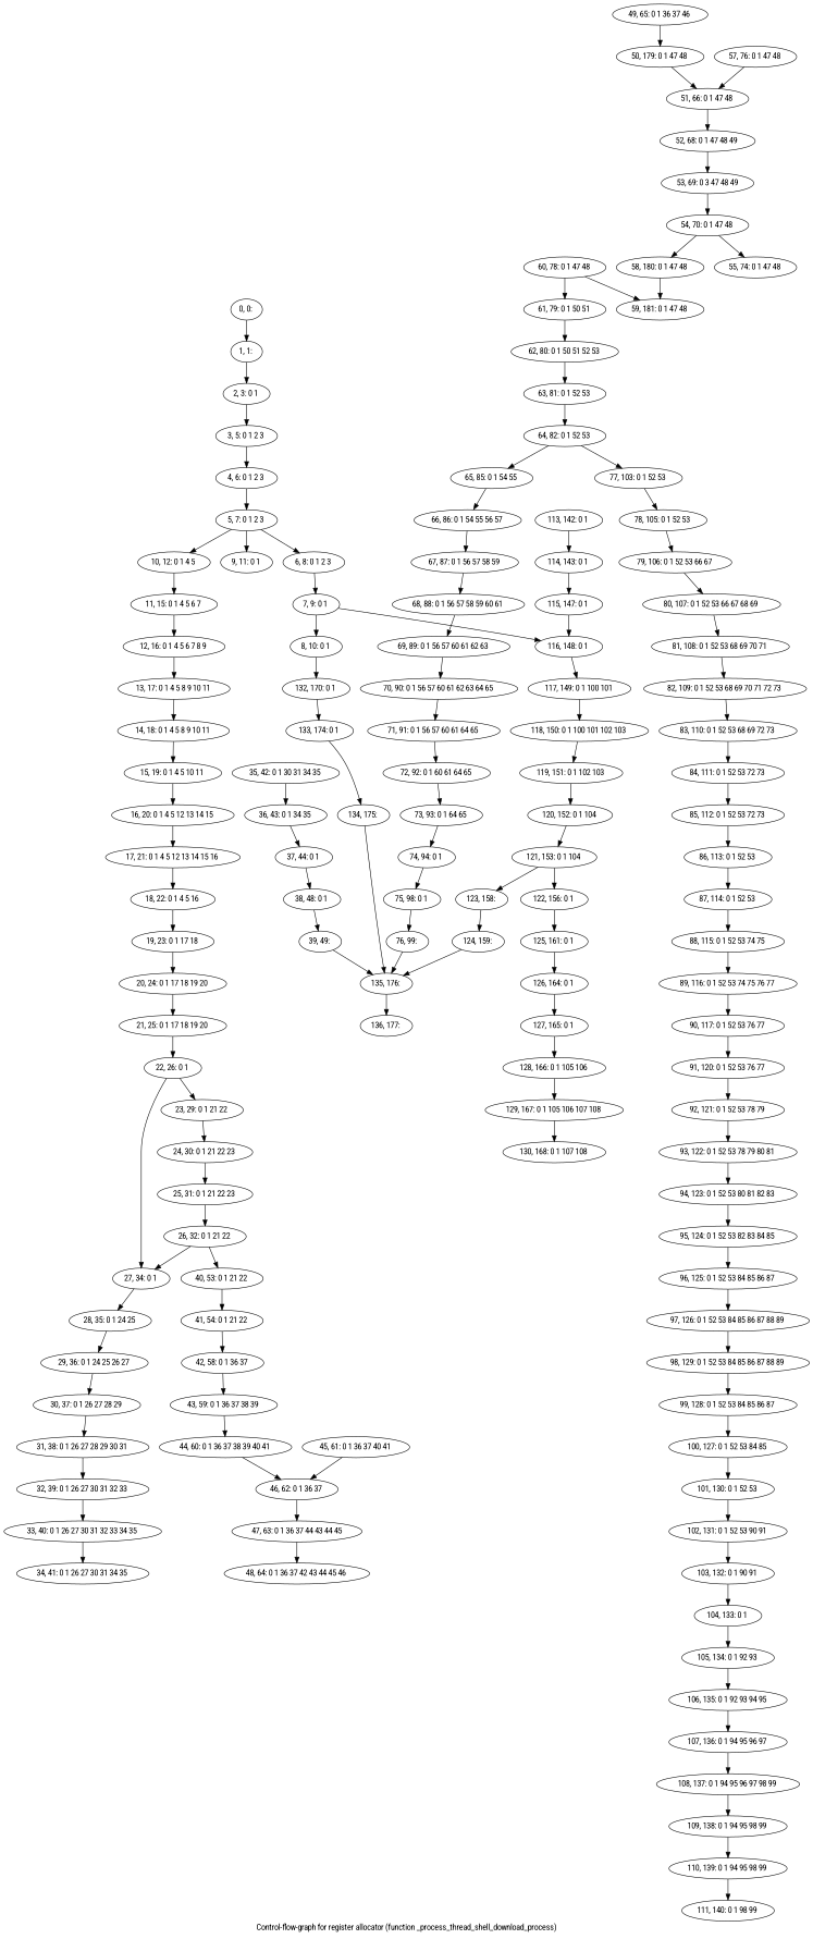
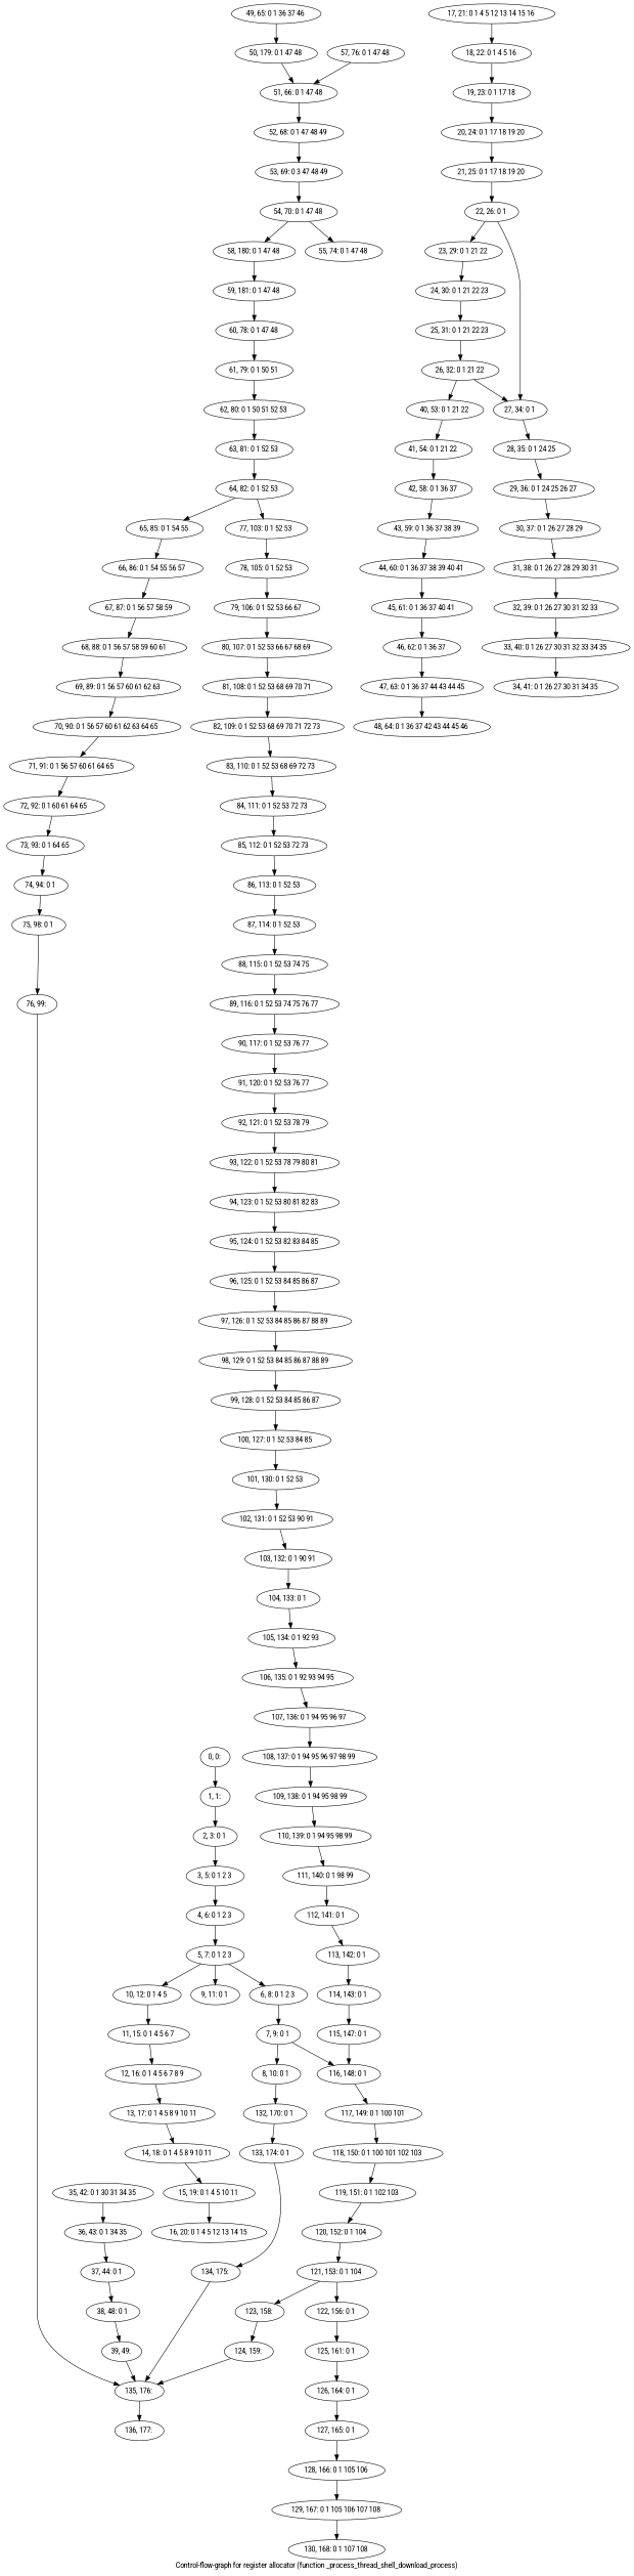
  digraph {
    fontname="Roboto Condensed"
    label="Control-flow-graph for register allocator (function _process_thread_shell_download_process)"
    node [fontname="Roboto Condensed"]
    edge [fontname="Roboto Condensed"]
    n1 [label="0, 0: "]
    n2 [label="1, 1: "]
    n3 [label="2, 3: 0 1 "]
    n4 [label="3, 5: 0 1 2 3 "]
    n5 [label="4, 6: 0 1 2 3 "]
    n6 [label="5, 7: 0 1 2 3 "]
    n7 [label="6, 8: 0 1 2 3 "]
    n8 [label="9, 11: 0 1 "]
    n9 [label="10, 12: 0 1 4 5 "]
    n10 [label="7, 9: 0 1 "]
    n11 [label="8, 10: 0 1 "]
    n12 [label="116, 148: 0 1 "]
    n13 [label="132, 170: 0 1 "]
    n14 [label="117, 149: 0 1 100 101 "]
    n15 [label="133, 174: 0 1 "]
    n16 [label="11, 15: 0 1 4 5 6 7 "]
    n17 [label="12, 16: 0 1 4 5 6 7 8 9 "]
    n18 [label="13, 17: 0 1 4 5 8 9 10 11 "]
    n19 [label="14, 18: 0 1 4 5 8 9 10 11 "]
    n20 [label="15, 19: 0 1 4 5 10 11 "]
    n21 [label="16, 20: 0 1 4 5 12 13 14 15 "]
    n22 [label="17, 21: 0 1 4 5 12 13 14 15 16 "]
    n23 [label="18, 22: 0 1 4 5 16 "]
    n24 [label="19, 23: 0 1 17 18 "]
    n25 [label="20, 24: 0 1 17 18 19 20 "]
    n26 [label="21, 25: 0 1 17 18 19 20 "]
    n27 [label="22, 26: 0 1 "]
    n28 [label="23, 29: 0 1 21 22 "]
    n29 [label="27, 34: 0 1 "]
    n30 [label="24, 30: 0 1 21 22 23 "]
    n31 [label="28, 35: 0 1 24 25 "]
    n32 [label="25, 31: 0 1 21 22 23 "]
    n33 [label="26, 32: 0 1 21 22 "]
    n34 [label="40, 53: 0 1 21 22 "]
    n35 [label="41, 54: 0 1 21 22 "]
    n36 [label="29, 36: 0 1 24 25 26 27 "]
    n37 [label="30, 37: 0 1 26 27 28 29 "]
    n38 [label="31, 38: 0 1 26 27 28 29 30 31 "]
    n39 [label="32, 39: 0 1 26 27 30 31 32 33 "]
    n40 [label="33, 40: 0 1 26 27 30 31 32 33 34 35 "]
    n41 [label="34, 41: 0 1 26 27 30 31 34 35 "]
    n42 [label="35, 42: 0 1 30 31 34 35 "]
    n43 [label="36, 43: 0 1 34 35 "]
    n44 [label="37, 44: 0 1 "]
    n45 [label="38, 48: 0 1 "]
    n46 [label="39, 49: "]
    n47 [label="135, 176: "]
    n48 [label="136, 177: "]
    n49 [label="42, 58: 0 1 36 37 "]
    n50 [label="43, 59: 0 1 36 37 38 39 "]
    n51 [label="44, 60: 0 1 36 37 38 39 40 41 "]
    n52 [label="45, 61: 0 1 36 37 40 41 "]
    n53 [label="46, 62: 0 1 36 37 "]
    n54 [label="47, 63: 0 1 36 37 44 43 44 45"]
    n55 [label="48, 64: 0 1 36 37 42 43 44 45 46 "]
    n56 [label="49, 65: 0 1 36 37 46 "]
    n57 [label="50, 179: 0 1 47 48 "]
    n58 [label="51, 66: 0 1 47 48 "]
    n59 [label="52, 68: 0 1 47 48 49 "]
    n60 [label="53, 69: 0 3 47 48 49"]
    n61 [label="54, 70: 0 1 47 48 "]
    n62 [label="55, 74: 0 1 47 48 "]
    n63 [label="58, 180: 0 1 47 48 "]
    n64 [label="59, 181: 0 1 47 48 "]
    n65 [label="57, 76: 0 1 47 48 "]
    n66 [label="60, 78: 0 1 47 48 "]
    n67 [label="61, 79: 0 1 50 51 "]
    n68 [label="62, 80: 0 1 50 51 52 53 "]
    n69 [label="63, 81: 0 1 52 53 "]
    n70 [label="64, 82: 0 1 52 53 "]
    n71 [label="65, 85: 0 1 54 55 "]
    n72 [label="77, 103: 0 1 52 53 "]
    n73 [label="66, 86: 0 1 54 55 56 57 "]
    n74 [label="78, 105: 0 1 52 53 "]
    n75 [label="67, 87: 0 1 56 57 58 59 "]
    n76 [label="68, 88: 0 1 56 57 58 59 60 61 "]
    n77 [label="69, 89: 0 1 56 57 60 61 62 63 "]
    n78 [label="70, 90: 0 1 56 57 60 61 62 63 64 65 "]
    n79 [label="71, 91: 0 1 56 57 60 61 64 65 "]
    n80 [label="72, 92: 0 1 60 61 64 65 "]
    n81 [label="73, 93: 0 1 64 65 "]
    n82 [label="74, 94: 0 1 "]
    n83 [label="75, 98: 0 1 "]
    n84 [label="76, 99: "]
    n85 [label="79, 106: 0 1 52 53 66 67 "]
    n86 [label="80, 107: 0 1 52 53 66 67 68 69 "]
    n87 [label="81, 108: 0 1 52 53 68 69 70 71 "]
    n88 [label="82, 109: 0 1 52 53 68 69 70 71 72 73 "]
    n89 [label="83, 110: 0 1 52 53 68 69 72 73 "]
    n90 [label="84, 111: 0 1 52 53 72 73 "]
    n91 [label="85, 112: 0 1 52 53 72 73 "]
    n92 [label="86, 113: 0 1 52 53 "]
    n93 [label="87, 114: 0 1 52 53 "]
    n94 [label="88, 115: 0 1 52 53 74 75 "]
    n95 [label="89, 116: 0 1 52 53 74 75 76 77 "]
    n96 [label="90, 117: 0 1 52 53 76 77 "]
    n97 [label="91, 120: 0 1 52 53 76 77 "]
    n98 [label="92, 121: 0 1 52 53 78 79 "]
    n99 [label="93, 122: 0 1 52 53 78 79 80 81 "]
    n100 [label="94, 123: 0 1 52 53 80 81 82 83 "]
    n101 [label="95, 124: 0 1 52 53 82 83 84 85 "]
    n102 [label="96, 125: 0 1 52 53 84 85 86 87 "]
    n103 [label="97, 126: 0 1 52 53 84 85 86 87 88 89 "]
    n104 [label="98, 129: 0 1 52 53 84 85 86 87 88 89 "]
    n105 [label="99, 128: 0 1 52 53 84 85 86 87 "]
    n106 [label="100, 127: 0 1 52 53 84 85 "]
    n107 [label="101, 130: 0 1 52 53 "]
    n108 [label="102, 131: 0 1 52 53 90 91 "]
    n109 [label="103, 132: 0 1 90 91 "]
    n110 [label="104, 133: 0 1 "]
    n111 [label="105, 134: 0 1 92 93 "]
    n112 [label="106, 135: 0 1 92 93 94 95 "]
    n113 [label="107, 136: 0 1 94 95 96 97 "]
    n114 [label="108, 137: 0 1 94 95 96 97 98 99 "]
    n115 [label="109, 138: 0 1 94 95 98 99 "]
    n116 [label="110, 139: 0 1 94 95 98 99 "]
    n117 [label="111, 140: 0 1 98 99 "]
+   n118 [label="112, 141: 0 1 "]
    n119 [label="113, 142: 0 1 "]
    n120 [label="114, 143: 0 1 "]
    n121 [label="115, 147: 0 1 "]
    n122 [label="118, 150: 0 1 100 101 102 103 "]
    n123 [label="119, 151: 0 1 102 103 "]
    n124 [label="120, 152: 0 1 104 "]
    n125 [label="121, 153: 0 1 104 "]
    n126 [label="122, 156: 0 1 "]
    n127 [label="123, 158: "]
    n128 [label="125, 161: 0 1 "]
    n129 [label="124, 159: "]
    n130 [label="126, 164: 0 1 "]
    n131 [label="127, 165: 0 1 "]
    n132 [label="128, 166: 0 1 105 106 "]
    n133 [label="129, 167: 0 1 105 106 107 108 "]
    n134 [label="130, 168: 0 1 107 108 "]
    n135 [label="134, 175: "]
    n1 -> n2
    n2 -> n3
    n3 -> n4
    n4 -> n5
    n5 -> n6
    n6 -> n7
    n6 -> n8
    n6 -> n9
    n7 -> n10
    n9 -> n16
    n10 -> n11
    n10 -> n12
    n11 -> n13
    n12 -> n14
    n13 -> n15
    n14 -> n122
    n15 -> n135
    n16 -> n17
    n17 -> n18
    n18 -> n19
    n19 -> n20
    n20 -> n21
-   n21 -> n22
    n22 -> n23
    n23 -> n24
    n24 -> n25
    n25 -> n26
    n26 -> n27
    n27 -> n28
    n27 -> n29
    n28 -> n30
    n29 -> n31
    n30 -> n32
    n31 -> n36
    n32 -> n33
    n33 -> n29
    n33 -> n34
    n34 -> n35
    n35 -> n49
    n36 -> n37
    n37 -> n38
    n38 -> n39
    n39 -> n40
    n40 -> n41
    n42 -> n43
    n43 -> n44
    n44 -> n45
    n45 -> n46
    n46 -> n47
    n47 -> n48
    n49 -> n50
    n50 -> n51
-   n51 -> n53
+   n51 -> n52
    n52 -> n53
    n53 -> n54
    n54 -> n55
    n56 -> n57
    n57 -> n58
    n58 -> n59
    n59 -> n60
    n60 -> n61
    n61 -> n62
    n61 -> n63
    n63 -> n64
-   n66 -> n64
+   n64 -> n66
    n65 -> n58
    n66 -> n67
    n67 -> n68
    n68 -> n69
    n69 -> n70
    n70 -> n71
    n70 -> n72
    n71 -> n73
    n72 -> n74
    n73 -> n75
    n74 -> n85
    n75 -> n76
    n76 -> n77
    n77 -> n78
    n78 -> n79
    n79 -> n80
    n80 -> n81
    n81 -> n82
    n82 -> n83
    n83 -> n84
    n84 -> n47
    n85 -> n86
    n86 -> n87
    n87 -> n88
    n88 -> n89
    n89 -> n90
    n90 -> n91
    n91 -> n92
    n92 -> n93
    n93 -> n94
    n94 -> n95
    n95 -> n96
    n96 -> n97
    n97 -> n98
    n98 -> n99
    n99 -> n100
    n100 -> n101
    n101 -> n102
    n102 -> n103
    n103 -> n104
    n104 -> n105
    n105 -> n106
    n106 -> n107
    n107 -> n108
    n108 -> n109
    n109 -> n110
    n110 -> n111
    n111 -> n112
    n112 -> n113
    n113 -> n114
    n114 -> n115
    n115 -> n116
    n116 -> n117
+   n117 -> n118
+   n118 -> n119
    n119 -> n120
    n120 -> n121
    n121 -> n12
    n122 -> n123
    n123 -> n124
    n124 -> n125
    n125 -> n126
    n125 -> n127
    n126 -> n128
    n127 -> n129
    n128 -> n130
    n129 -> n47
    n130 -> n131
    n131 -> n132
    n132 -> n133
    n133 -> n134
    n135 -> n47
  }
